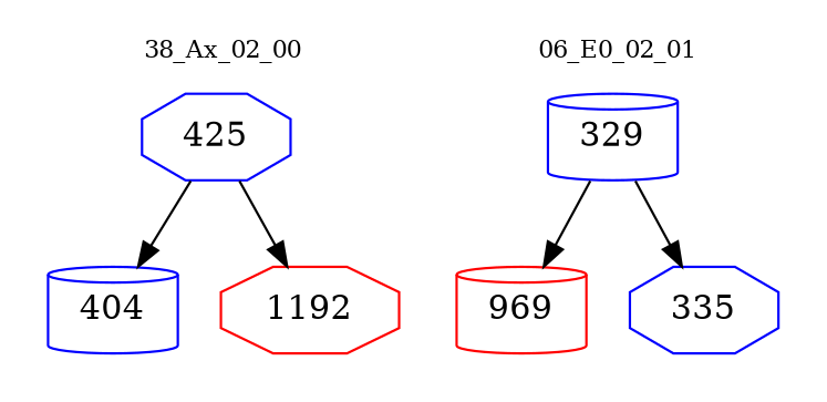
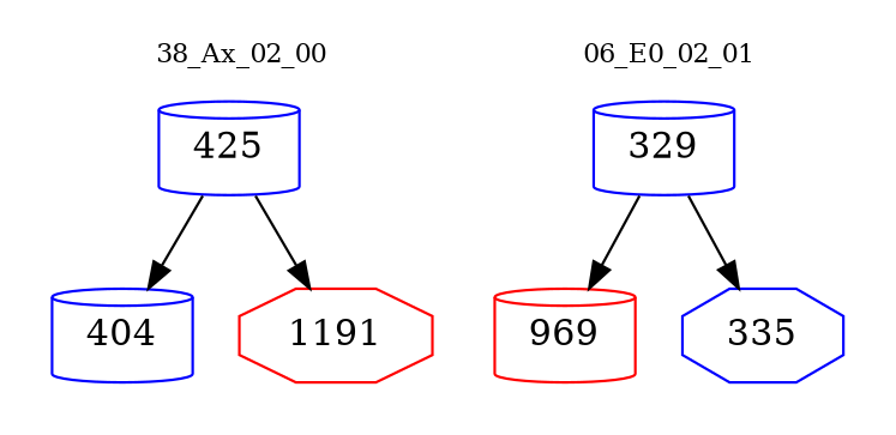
  digraph {
    node [color=blue shape=octagon]
    edge [color=black]
-   n1 [label=425]
+   n1 [label=425 shape=cylinder]
    n2 [label=404 shape=cylinder]
-   n3 [color=red label=1192]
+   n3 [color=red label=1191]
    n4 [label=329 shape=cylinder]
    n5 [color=red label=969 shape=cylinder]
    n6 [label=335]
    subgraph cluster_1 {
      color=white
      fontsize=10
      label="38_Ax_02_00"
      n1
      n2
      n3
    }
    subgraph cluster_2 {
      color=white
      fontsize=10
      label="06_E0_02_01"
      n4
      n5
      n6
    }
    n1 -> n2
    n1 -> n3
    n4 -> n5
    n4 -> n6
  }
